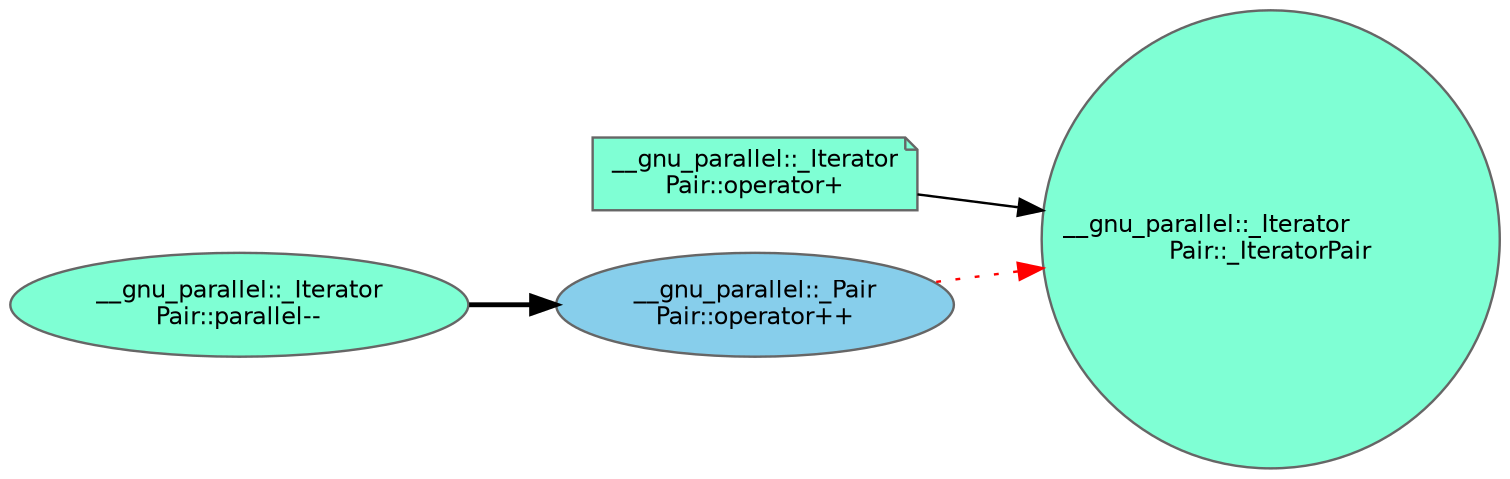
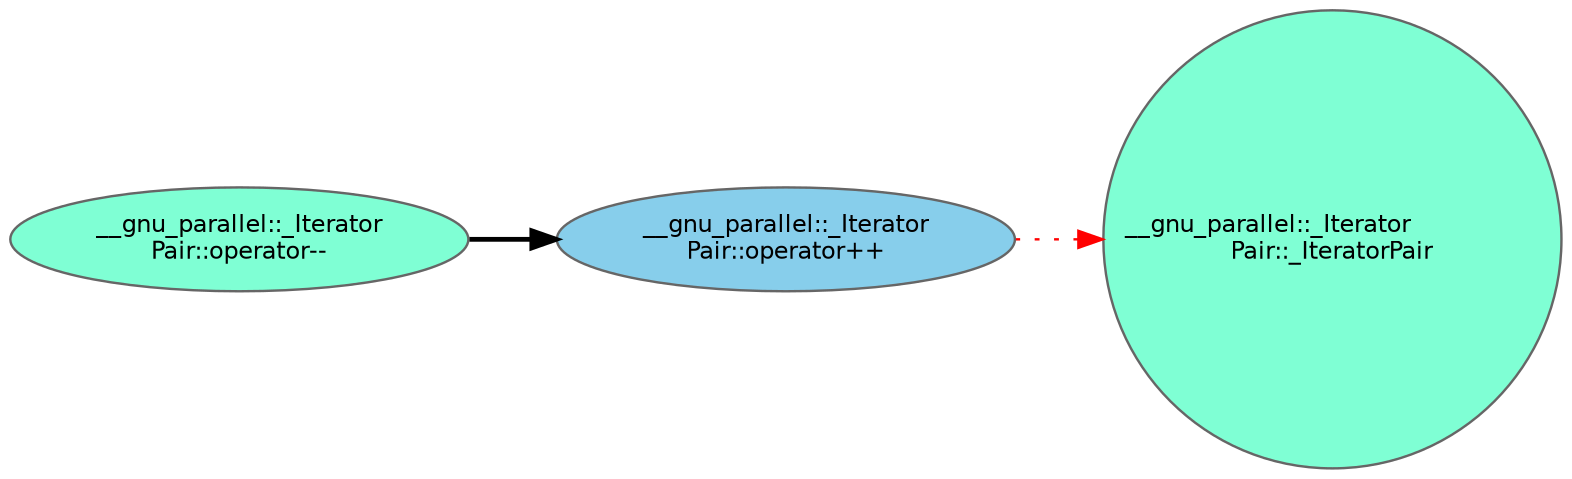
  digraph {
    rankdir=RL
    node [color=grey40 fillcolor=aquamarine fontname=Helvetica fontsize=10 shape=ellipse style=filled]
    edge [color=black dir=back fontname=Helvetica fontsize=10 labelfontname=Helvetica labelfontsize=10]
    n1 [color=gray40 fontcolor=black height=0.2 label="__gnu_parallel::_Iterator\lPair::_IteratorPair" shape=circle width=0.4]
-   n2 [height=0.2 label="__gnu_parallel::_Iterator\lPair::operator+" shape=note width=0.4]
-   n3 [fillcolor=skyblue height=0.2 label="__gnu_parallel::_Pair\lPair::operator++" width=0.4]
-   n4 [height=0.2 label="__gnu_parallel::_Iterator\lPair::parallel--" width=0.4]
-   n1 -> n2 [style=solid]
+   n3 [fillcolor=skyblue height=0.2 label="__gnu_parallel::_Iterator\lPair::operator++" width=0.4]
+   n4 [height=0.2 label="__gnu_parallel::_Iterator\lPair::operator--" width=0.4]
    n1 -> n3 [color=red style=dotted]
    n3 -> n4 [style=bold]
  }
